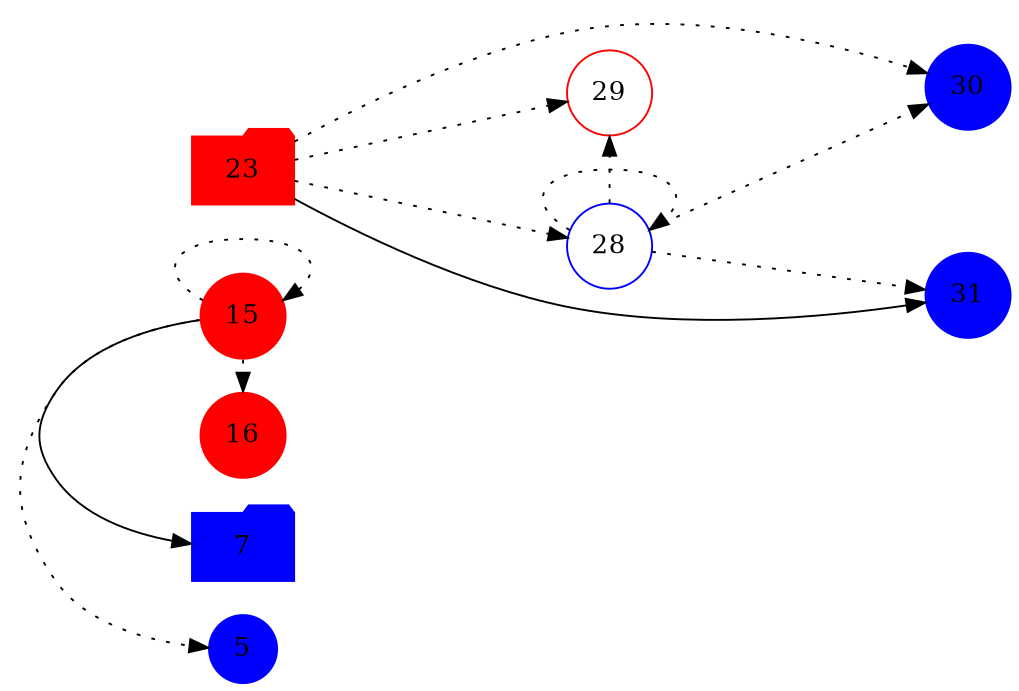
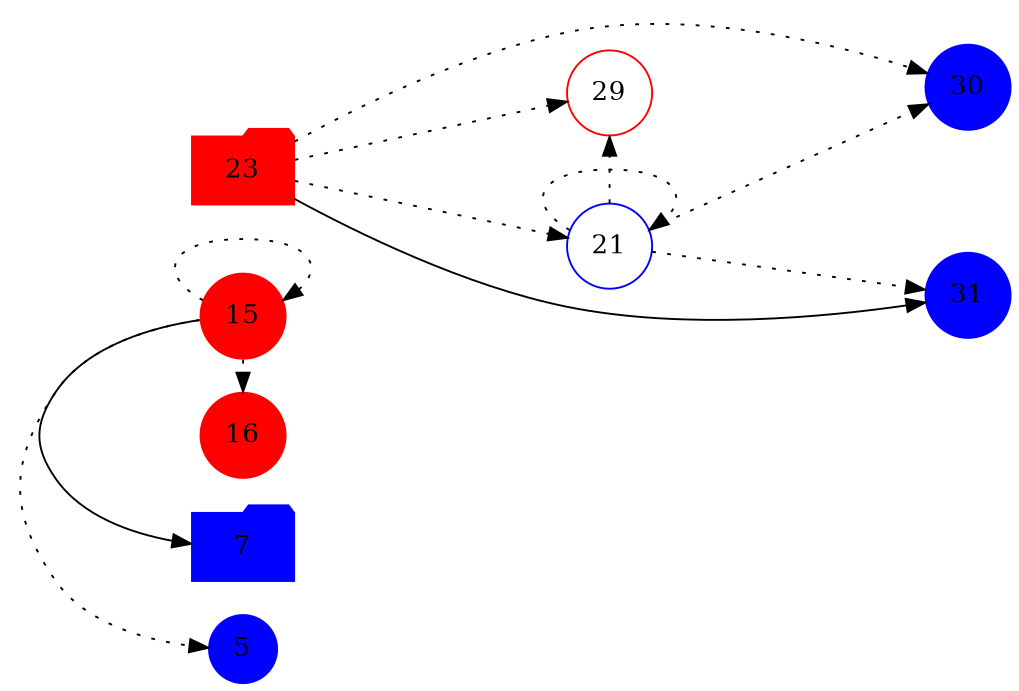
  digraph {
    ranksep=2.0
    rankdir=LR
    node [color=blue shape=circle style=filled]
    edge [style=dotted]
    5
    7 [shape=folder]
    15 [color=red]
    16 [color=red]
    23 [color=red shape=folder]
-   28 [style=""]
+   28 [label=21 style=""]
    29 [color=red style=""]
    30
    31
    subgraph sub_1 {
      rank=same
      5
      7
      15
      16
      23
    }
    subgraph sub_2 {
      rank=same
      28
      29
    }
    subgraph sub_3 {
      rank=same
      30
      31
    }
    15 -> 5
    15 -> 7 [style=solid]
    15 -> 15
    15 -> 16
    23 -> 28
    23 -> 29
    23 -> 30
    23 -> 31 [style=solid]
    28 -> 28
    28 -> 29
    28 -> 30
    28 -> 31
  }
